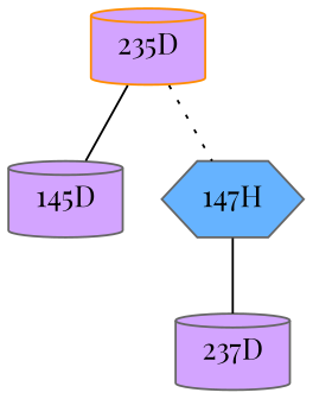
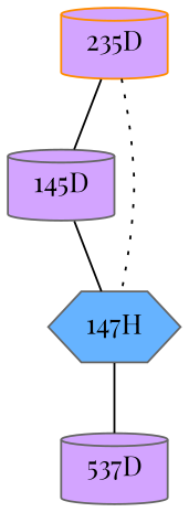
  graph {
    fontname="Playfair Display"
    node [color=gray40 fillcolor="#D3A4FF" fontname="Playfair Display" shape=cylinder style=radial]
    edge [fontname="Playfair Display" penwidth=1 style=solid]
    "235D" [color=darkorange]
    "145D"
    "147H" [fillcolor="#66B3FF" shape=hexagon]
-   "237D"
+   "237D" [label="537D"]
    "235D" -- "145D"
    "235D" -- "147H" [style=dotted]
+   "145D" -- "147H"
    "147H" -- "237D"
  }
